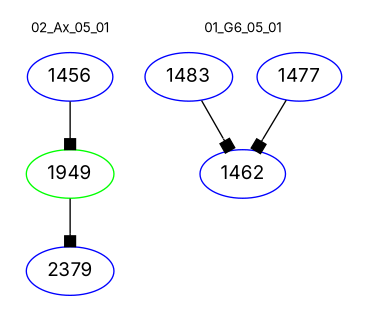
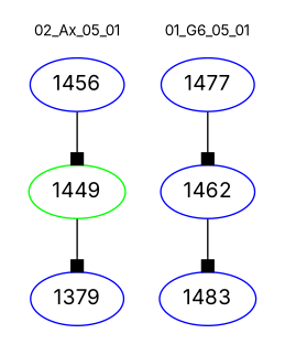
  digraph {
    fontname=Inter
    node [color=blue fontname=Inter]
    edge [arrowhead=box color=black fontname=Inter]
    n1 [label=1456]
-   n2 [color=green label=1949]
-   n3 [label=2379]
+   n2 [color=green label=1449]
+   n3 [label=1379]
    n4 [label=1477]
    n5 [label=1462]
    n6 [label=1483]
    subgraph cluster_1 {
      color=white
      fontsize=10
      label="02_Ax_05_01"
      n1
      n2
      n3
    }
    subgraph cluster_2 {
      color=white
      fontsize=10
      label="01_G6_05_01"
      n4
      n5
      n6
    }
    n1 -> n2
    n2 -> n3
    n4 -> n5
-   n6 -> n5
+   n5 -> n6
  }
